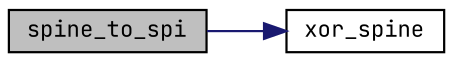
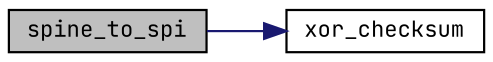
  digraph {
    rankdir=LR
    fontname="JetBrains Mono"
    node [color=black fontname="JetBrains Mono" fontsize=10 shape=record style=filled]
    n1 [fillcolor=grey75 fontcolor=black height=0.2 label=spine_to_spi width=0.4]
-   n2 [fillcolor=white height=0.2 label=xor_spine width=0.4]
+   n2 [fillcolor=white height=0.2 label=xor_checksum width=0.4]
    n1 -> n2 [color=midnightblue fontname="JetBrains Mono" fontsize=10 labelfontname=FreeSans labelfontsize=10 style=solid]
  }
